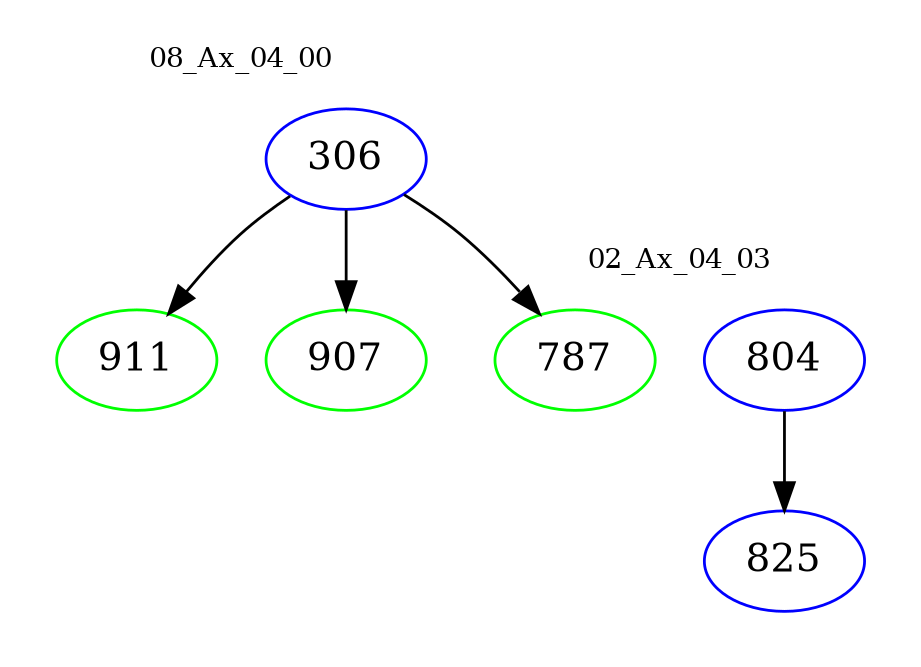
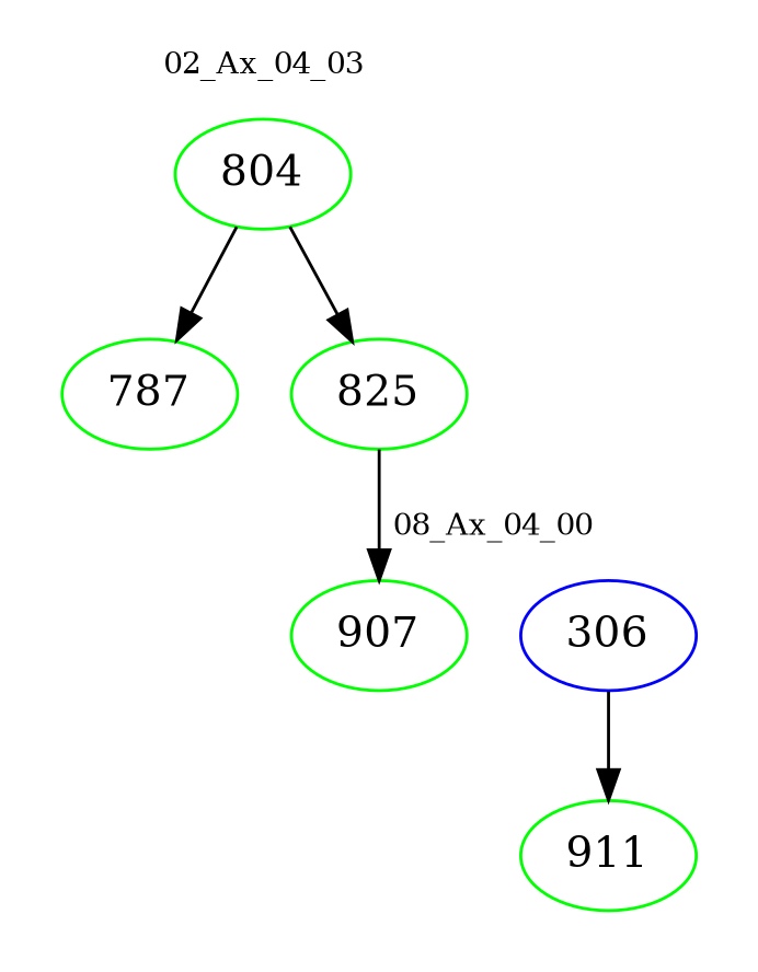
  digraph {
    node [color=green]
    edge [color=black]
-   n1 [color=blue label=804]
+   n1 [label=804]
    n2 [label=787]
-   n3 [color=blue label=825]
+   n3 [label=825]
    n4 [color=blue label=306]
    n5 [label=911]
    n6 [label=907]
    subgraph cluster_1 {
      color=white
      fontsize=10
      label="02_Ax_04_03"
      n1
      n2
      n3
    }
    subgraph cluster_2 {
      color=white
      fontsize=10
      label="08_Ax_04_00"
      n4
      n5
      n6
    }
-   n4 -> n2
+   n1 -> n2
    n1 -> n3
    n4 -> n5
-   n4 -> n6
+   n3 -> n6
  }
